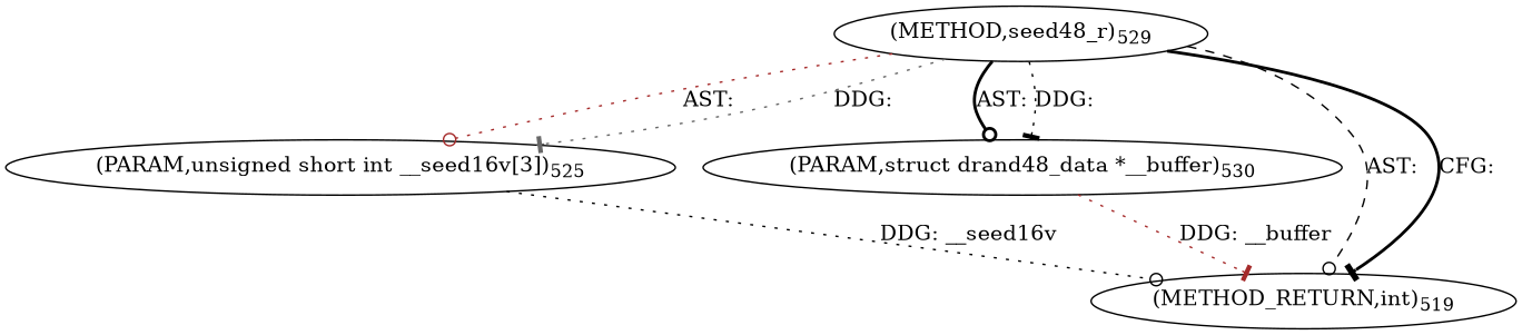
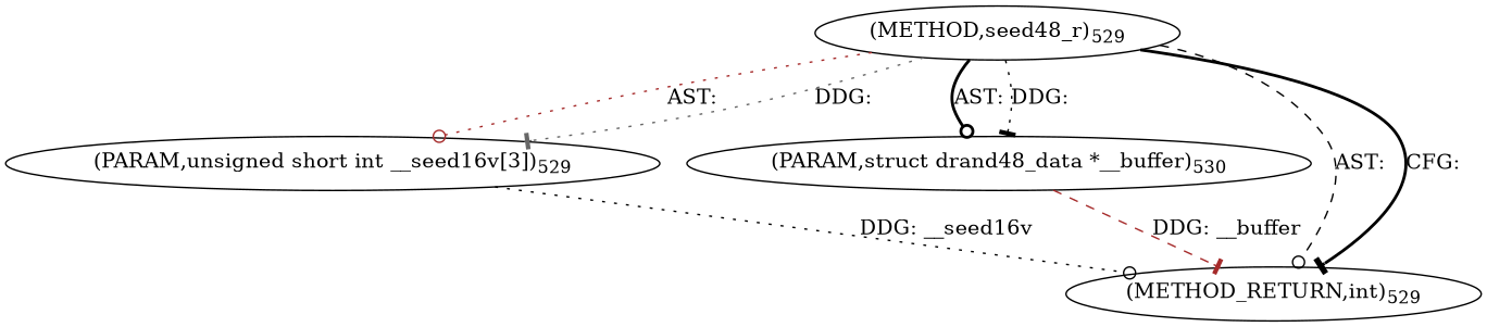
  digraph {
    edge [arrowhead=odot color=black style=dotted]
    n1 [label=<(METHOD,seed48_r)<SUB>529</SUB>>]
-   n2 [label=<(PARAM,unsigned short int __seed16v[3])<SUB>525</SUB>>]
+   n2 [label=<(PARAM,unsigned short int __seed16v[3])<SUB>529</SUB>>]
    n3 [label=<(PARAM,struct drand48_data *__buffer)<SUB>530</SUB>>]
-   n4 [label=<(METHOD_RETURN,int)<SUB>519</SUB>>]
+   n4 [label=<(METHOD_RETURN,int)<SUB>529</SUB>>]
    n1 -> n2 [color=brown label="AST: "]
    n1 -> n2 [arrowhead=tee color=gray40 label="DDG: "]
    n1 -> n3 [label="AST: " style=bold]
    n1 -> n3 [arrowhead=tee label="DDG: "]
    n1 -> n4 [label="AST: " style=dashed]
    n1 -> n4 [arrowhead=tee label="CFG: " style=bold]
    n2 -> n4 [label="DDG: __seed16v"]
-   n3 -> n4 [arrowhead=tee color=brown label="DDG: __buffer"]
+   n3 -> n4 [arrowhead=tee color=brown label="DDG: __buffer" style=dashed]
  }
